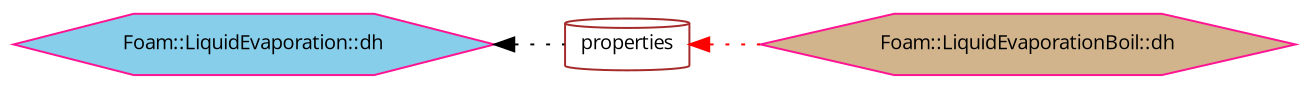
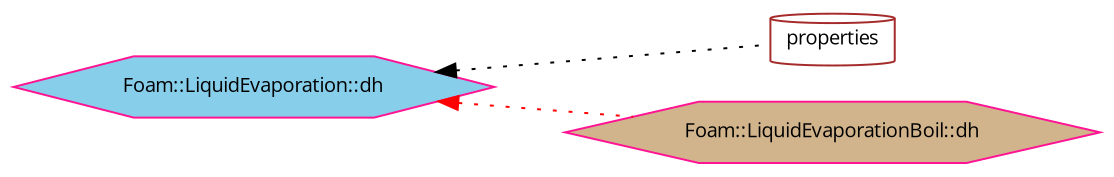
  digraph {
    fontname="Open Sans"
    rankdir=LR
    node [color=deeppink fontname="Open Sans" fontsize=10 shape=hexagon style=filled]
    edge [dir=back fontname="Open Sans" fontsize=10 labelfontname=FreeSans labelfontsize=10 style=dotted]
    n1 [color=brown fillcolor=white fontcolor=black height=0.2 label=properties shape=cylinder width=0.4]
    n2 [fillcolor=tan height=0.2 label="Foam::LiquidEvaporationBoil::dh" width=0.4]
    n3 [fillcolor=skyblue height=0.2 label="Foam::LiquidEvaporation::dh" width=0.4]
-   n1 -> n2 [color=red]
+   n3 -> n2 [color=red]
    n3 -> n1 [color=black]
  }
